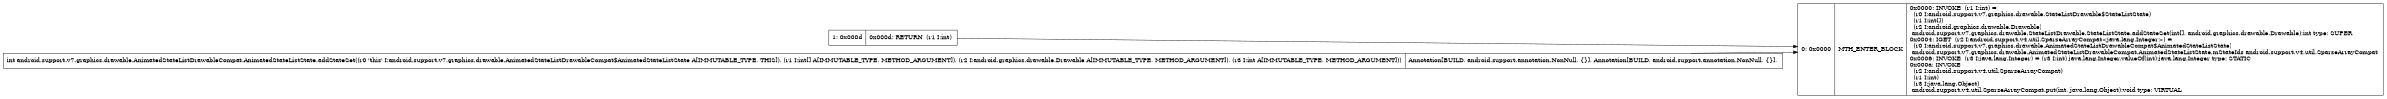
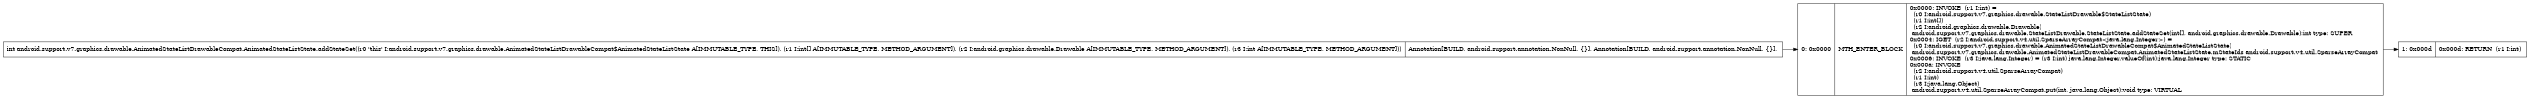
  digraph {
    rankdir=LR
    node [shape=record]
    n1 [label="{0\:\ 0x0000|MTH_ENTER_BLOCK\l|0x0000: INVOKE  (r1 I:int) = \l  (r0 I:android.support.v7.graphics.drawable.StateListDrawable$StateListState)\l  (r1 I:int[])\l  (r2 I:android.graphics.drawable.Drawable)\l android.support.v7.graphics.drawable.StateListDrawable.StateListState.addStateSet(int[], android.graphics.drawable.Drawable):int type: SUPER \l0x0004: IGET  (r2 I:android.support.v4.util.SparseArrayCompat\<java.lang.Integer\>) = \l  (r0 I:android.support.v7.graphics.drawable.AnimatedStateListDrawableCompat$AnimatedStateListState)\l android.support.v7.graphics.drawable.AnimatedStateListDrawableCompat.AnimatedStateListState.mStateIds android.support.v4.util.SparseArrayCompat \l0x0006: INVOKE  (r3 I:java.lang.Integer) = (r3 I:int) java.lang.Integer.valueOf(int):java.lang.Integer type: STATIC \l0x000a: INVOKE  \l  (r2 I:android.support.v4.util.SparseArrayCompat)\l  (r1 I:int)\l  (r3 I:java.lang.Object)\l android.support.v4.util.SparseArrayCompat.put(int, java.lang.Object):void type: VIRTUAL \l}"]
    n2 [label="{1\:\ 0x000d|0x000d: RETURN  (r1 I:int) \l}"]
    n3 [label="{int android.support.v7.graphics.drawable.AnimatedStateListDrawableCompat.AnimatedStateListState.addStateSet((r0 'this' I:android.support.v7.graphics.drawable.AnimatedStateListDrawableCompat$AnimatedStateListState A[IMMUTABLE_TYPE, THIS]), (r1 I:int[] A[IMMUTABLE_TYPE, METHOD_ARGUMENT]), (r2 I:android.graphics.drawable.Drawable A[IMMUTABLE_TYPE, METHOD_ARGUMENT]), (r3 I:int A[IMMUTABLE_TYPE, METHOD_ARGUMENT]))  | Annotation[BUILD, android.support.annotation.NonNull, \{\}], Annotation[BUILD, android.support.annotation.NonNull, \{\}], \l}"]
-   n2 -> n1
+   n1 -> n2
    n3 -> n1
  }
